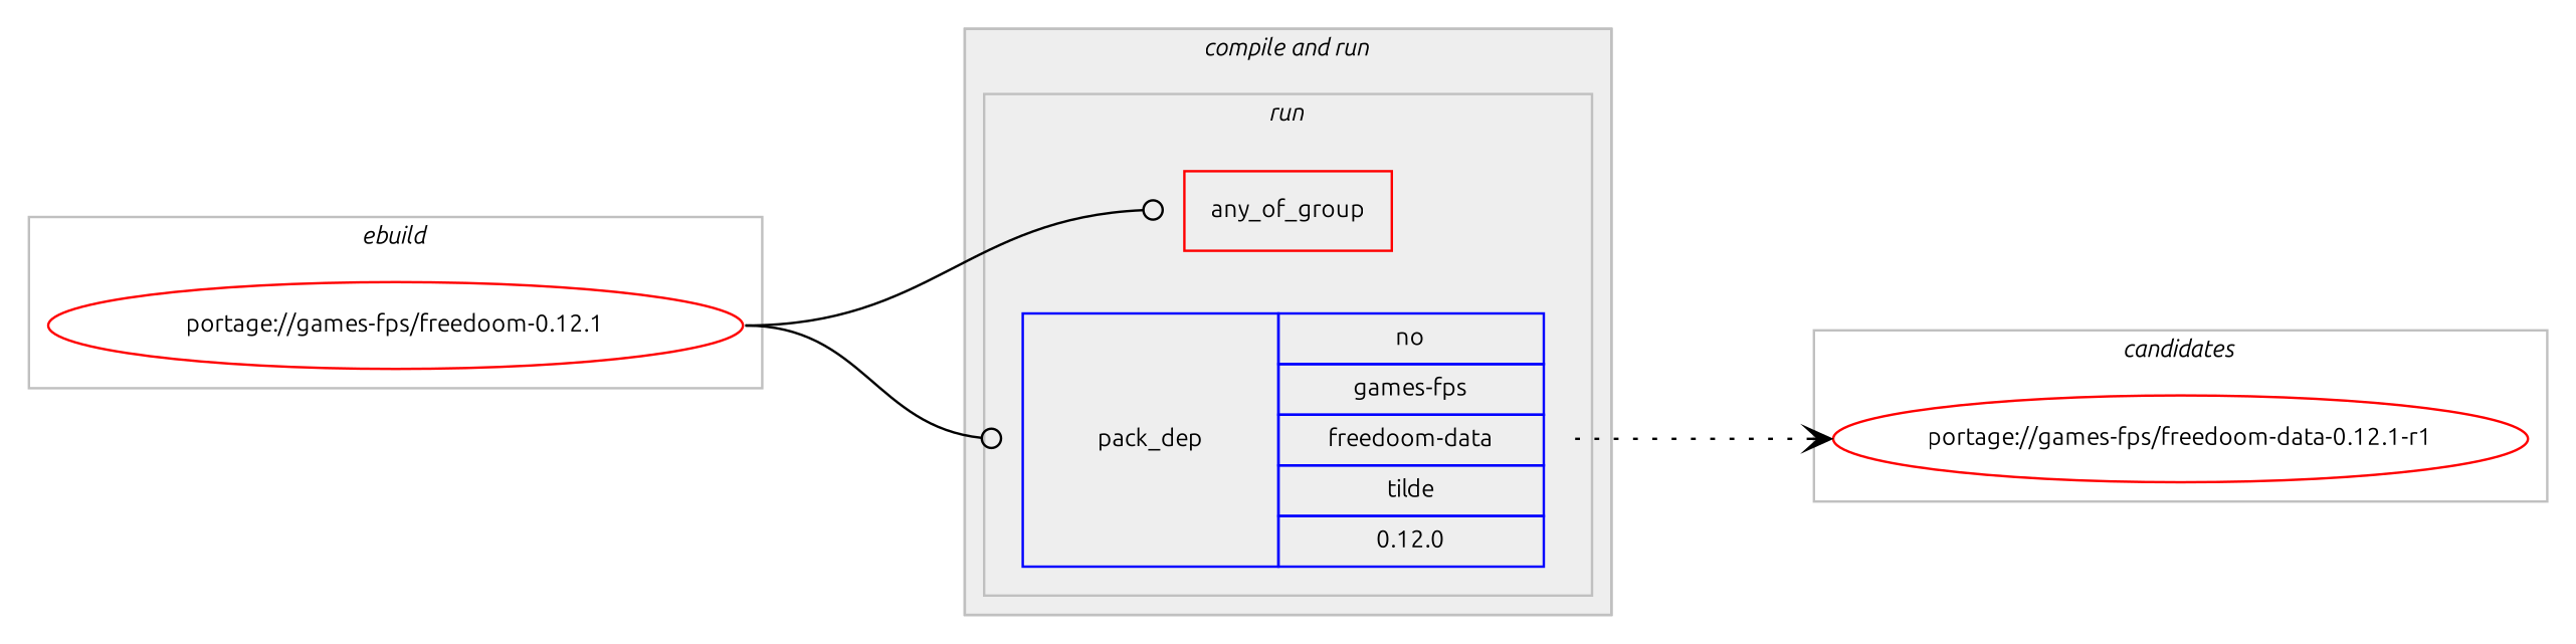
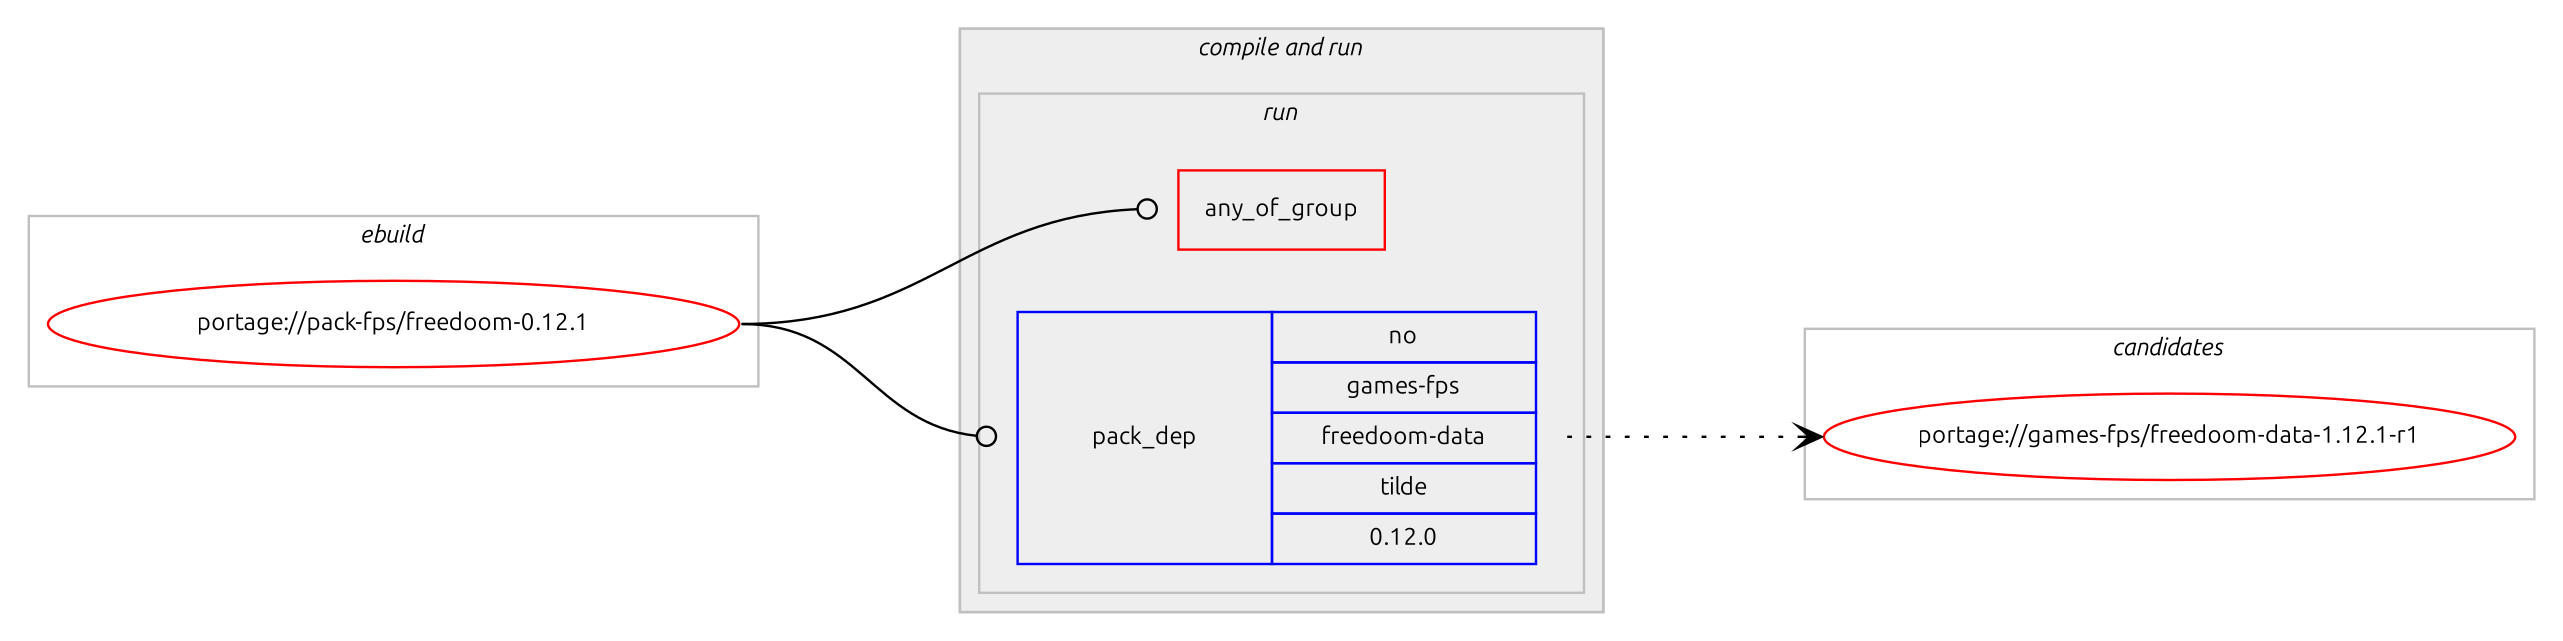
  digraph {
    compound=true
    concentrate=true
    fontname=Ubuntu
    fontsize=10
    newrank=true
    rankdir=LR
    ranksep=1.5
    node [color=red fontname=Ubuntu fontsize=10]
    edge [arrowhead=odot fontname=Ubuntu headport=w style=solid tailport=e weight=20]
-   n1 [label="portage://games-fps/freedoom-0.12.1" width=4]
+   n1 [label="portage://pack-fps/freedoom-0.12.1" width=4]
    n2 [label=<<TABLE BORDER="0" CELLBORDER="1" CELLSPACING="0" CELLPADDING="4"><TR><TD CELLPADDING="10">any_of_group</TD></TR></TABLE>> shape=none]
    n3 [color=blue label=<<TABLE BORDER="0" CELLBORDER="1" CELLSPACING="0" CELLPADDING="4" WIDTH="220"><TR><TD ROWSPAN="6" CELLPADDING="30">pack_dep</TD></TR><TR><TD WIDTH="110">no</TD></TR><TR><TD>games-fps</TD></TR><TR><TD>freedoom-data</TD></TR><TR><TD>tilde</TD></TR><TR><TD>0.12.0</TD></TR></TABLE>> shape=none]
-   n4 [label="portage://games-fps/freedoom-data-0.12.1-r1" width=4]
+   n4 [label="portage://games-fps/freedoom-data-1.12.1-r1" width=4]
    subgraph cluster_1 {
      color=gray
      label=<<i>ebuild</i>>
      rank=same
      n1
    }
    subgraph cluster_2 {
      color=gray
      label=<<i>dependencies</i>>
      subgraph cluster_3 {
        color=gray
        fillcolor="#eeeeee"
        label=<<i>compile</i>>
        style=filled
      }
      subgraph cluster_4 {
        color=gray
        fillcolor="#eeeeee"
        label=<<i>compile and run</i>>
        style=filled
      }
      subgraph cluster_5 {
        color=gray
        fillcolor="#eeeeee"
        label=<<i>run</i>>
        style=filled
        subgraph sub_6 {
          color=gray
          fillcolor="#eeeeee"
          label=<<i>run</i>>
          style=filled
          n2
        }
        subgraph sub_7 {
          color=gray
          fillcolor="#eeeeee"
          label=<<i>run</i>>
          style=filled
          n3
        }
      }
    }
    subgraph cluster_8 {
      color=gray
      label=<<i>candidates</i>>
      rank=same
      subgraph sub_9 {
        color=black
        label=<<i>candidates</i>>
        nodesep=1
        rank=same
        n4
      }
    }
    n1 -> n2
    n1 -> n3
    n3 -> n4 [arrowhead=vee style=dotted weight=100]
  }
